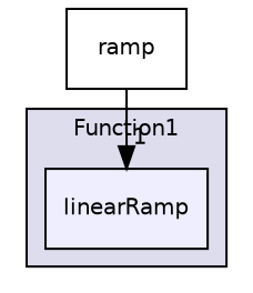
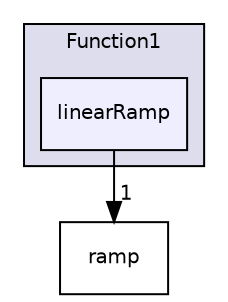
  digraph {
    compound=true
    node [fontname=Helvetica fontsize=10 shape=box]
    n1 [fillcolor="#eeeeff" label=linearRamp pencolor=black style=filled]
    n2 [label=ramp]
    subgraph cluster_1 {
      bgcolor="#ddddee"
      fontname=Helvetica
      fontsize=10
      label=Function1
      pencolor=black
      n1
    }
-   n2 -> n1 [headlabel=1 labeldistance=1.5 labelfontname=Helvetica labelfontsize=10]
+   n1 -> n2 [headlabel=1 labeldistance=1.5 labelfontname=Helvetica labelfontsize=10]
  }
